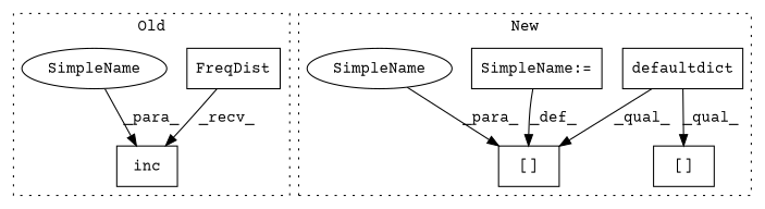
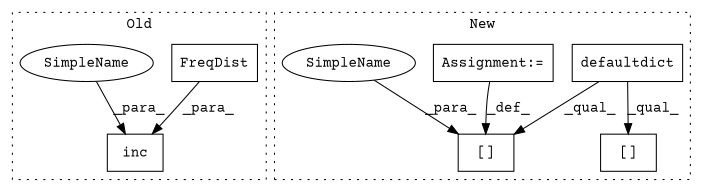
  digraph {
    fontname="Courier Prime"
    node [a=32 fontname="Courier Prime" l=3 shape=box]
    edge [fontname="Courier Prime"]
    n1 [l="4,1" label=inc s="2615,2622"]
    n2 [l=10 label=FreqDist s=2165]
    n3 [a=42 label=SimpleName s=2619 shape=ellipse]
    n4 [l="12,1" label=defaultdict s="2307,2322"]
    n5 [a=2 l="11,1" label="[]" s="2835,2849"]
-   n6 [a=7 l=2 label="SimpleName:=" s=2850]
+   n6 [a=7 l=2 label="Assignment:=" s=2850]
    n7 [a=2 l="11,1" label="[]" s="3017,3031"]
    n8 [a=42 label=SimpleName s=2846 shape=ellipse]
    subgraph cluster_1 {
      label=Old
      style=dotted
      n1
      n2
      n3
    }
    subgraph cluster_2 {
      label=New
      style=dotted
      n4
      n5
      n6
      n7
      n8
    }
-   n2 -> n1 [label=_recv_]
+   n2 -> n1 [label=_para_]
    n3 -> n1 [label=_para_]
    n4 -> n5 [label=_qual_]
    n4 -> n7 [label=_qual_]
    n6 -> n5 [label=_def_]
    n8 -> n5 [label=_para_]
  }
